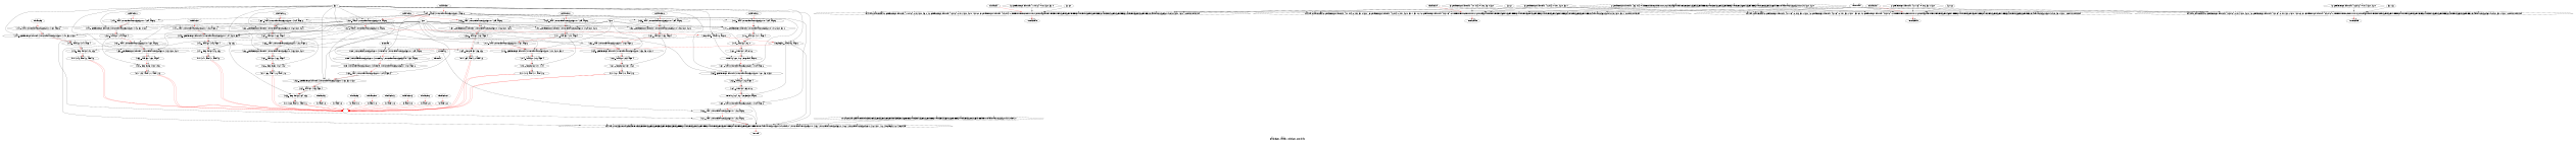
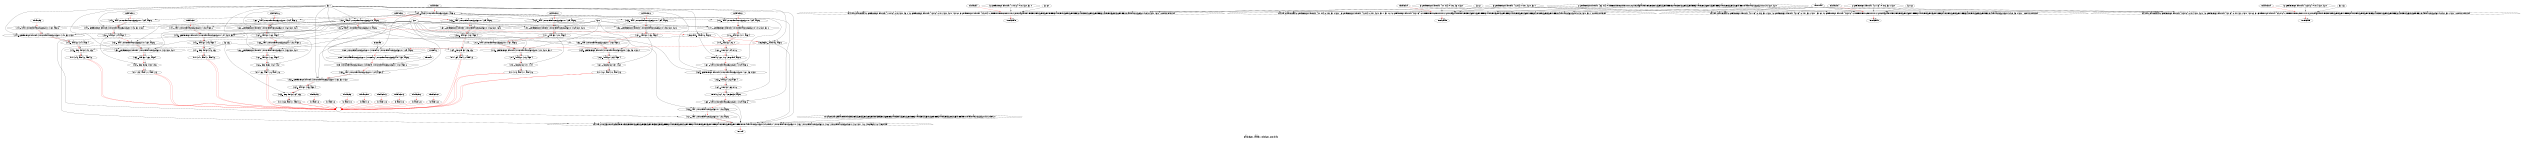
  digraph {
    compound=true
    label="Black edges - dataflow, red edges - control flow"
    n1 [label="  %t29 = alloca %struct.xf_Mat_2_256_256_1_*, align 8"]
    n2 [label="  %t30 = alloca %struct.xf_Mat_2_256_256_1_*, align 8"]
    n3 [label="  store %struct.xf_Mat_2_256_256_1_* %_src_matx, %struct.xf_Mat_2_256_256_1_** %t29, align 8"]
    n4 [label="  %t32 = load %struct.xf_Mat_2_256_256_1_** %t29, align 8"]
    n5 [label="  %t36 = load %struct.xf_Mat_2_256_256_1_** %t29, align 8"]
    n6 [label="  %t48 = load %struct.xf_Mat_2_256_256_1_** %t29, align 8"]
    n7 [label="  %t55 = load %struct.xf_Mat_2_256_256_1_** %t29, align 8"]
    n8 [label="  %t62 = load %struct.xf_Mat_2_256_256_1_** %t29, align 8"]
    n9 [label="  %t69 = load %struct.xf_Mat_2_256_256_1_** %t29, align 8"]
    n10 [label="  %t76 = load %struct.xf_Mat_2_256_256_1_** %t29, align 8"]
    n11 [label="  %t81 = load %struct.xf_Mat_2_256_256_1_** %t29, align 8"]
    n12 [label="  %t85 = load %struct.xf_Mat_2_256_256_1_** %t29, align 8"]
    n13 [label="  %t31 = alloca %struct.xf_Mat_2_256_256_1_*, align 8"]
    n14 [label="  store %struct.xf_Mat_2_256_256_1_* %_src_maty, %struct.xf_Mat_2_256_256_1_** %t30, align 8"]
    n15 [label="  %t40 = load %struct.xf_Mat_2_256_256_1_** %t30, align 8"]
    n16 [label="  %t44 = load %struct.xf_Mat_2_256_256_1_** %t30, align 8"]
    n17 [label="  %t51 = load %struct.xf_Mat_2_256_256_1_** %t30, align 8"]
    n18 [label="  %t58 = load %struct.xf_Mat_2_256_256_1_** %t30, align 8"]
    n19 [label="  %t86 = load %struct.xf_Mat_2_256_256_1_** %t30, align 8"]
    n20 [label="  %t33 = getelementptr inbounds %struct.xf_Mat_2_256_256_1_* %t32, i32 0, i32 1"]
    n21 [label="  %t37 = getelementptr inbounds %struct.xf_Mat_2_256_256_1_* %t36, i32 0, i32 2"]
    n22 [label="  %t49 = getelementptr inbounds %struct.xf_Mat_2_256_256_1_* %t48, i32 0, i32 1"]
    n23 [label="  %t56 = getelementptr inbounds %struct.xf_Mat_2_256_256_1_* %t55, i32 0, i32 2"]
    n24 [label="  %t63 = getelementptr inbounds %struct.xf_Mat_2_256_256_1_* %t62, i32 0, i32 1"]
    n25 [label="  %t70 = getelementptr inbounds %struct.xf_Mat_2_256_256_1_* %t69, i32 0, i32 2"]
    n26 [label="  %t77 = getelementptr inbounds %struct.xf_Mat_2_256_256_1_* %t76, i32 0, i32 2"]
    n27 [label="  %t82 = getelementptr inbounds %struct.xf_Mat_2_256_256_1_* %t81, i32 0, i32 1"]
    n28 [label="  call void @_ZL159p_ZN2xf13xfPhaseKernelILi2ELi2ELi256ELi256ELi3ELi3ELi1ELi5ELi5ELi256EEER3MatILi2ELi256ELi256ELi1EER3MatILi2ELi256ELi256ELi1EER3MatILi2ELi256ELi256ELi1EEiRtRt_1R19xf_Mat_2_256_256_1_S0_S0_iRtS1_(%struct.xf_Mat_2_256_256_1_* %t85, %struct.xf_Mat_2_256_256_1_* %t86, %struct.xf_Mat_2_256_256_1_* %t87, i32 1, i16* %imgheight, i16* %imgwidth)"]
    n29 [label="  %imgwidth = alloca i16, align 2"]
    n30 [label="  store %struct.xf_Mat_2_256_256_1_* %_dst_mat, %struct.xf_Mat_2_256_256_1_** %t31, align 8"]
    n31 [label="  %t65 = load %struct.xf_Mat_2_256_256_1_** %t31, align 8"]
    n32 [label="  %t72 = load %struct.xf_Mat_2_256_256_1_** %t31, align 8"]
    n33 [label="  %t87 = load %struct.xf_Mat_2_256_256_1_** %t31, align 8"]
    n34 [label="  %t41 = getelementptr inbounds %struct.xf_Mat_2_256_256_1_* %t40, i32 0, i32 1"]
    n35 [label="  %t45 = getelementptr inbounds %struct.xf_Mat_2_256_256_1_* %t44, i32 0, i32 2"]
    n36 [label="  %t52 = getelementptr inbounds %struct.xf_Mat_2_256_256_1_* %t51, i32 0, i32 1"]
    n37 [label="  %t59 = getelementptr inbounds %struct.xf_Mat_2_256_256_1_* %t58, i32 0, i32 2"]
    n38 [label="  %imgheight = alloca i16, align 2"]
    n39 [label="  store i16 %t80, i16* %imgwidth, align 2"]
    n40 [label="  %t66 = getelementptr inbounds %struct.xf_Mat_2_256_256_1_* %t65, i32 0, i32 1"]
    n41 [label="  %t73 = getelementptr inbounds %struct.xf_Mat_2_256_256_1_* %t72, i32 0, i32 2"]
    n42 [label="  store i16 %t84, i16* %imgheight, align 2"]
    n43 [label="  ret void"]
    n44 [label="  %t34 = load i32* %t33, align 4"]
    n45 [label="  %t35 = icmp sle i32 %t34, 256"]
    n46 [label="  br i1 %t35, label %1, label %3"]
    ""
    unk_block_1
    "i32 1"
    n50 [label="  %t42 = load i32* %t41, align 4"]
    n51 [label="  %t50 = load i32* %t49, align 4"]
    n52 [label="  %t53 = load i32* %t52, align 4"]
    n53 [label="  %t64 = load i32* %t63, align 4"]
    n54 [label="  %t67 = load i32* %t66, align 4"]
    n55 [label="  %t83 = load i32* %t82, align 4"]
    _src_matx
    _src_maty
    _dst_mat
    "i32 0"
    n60 [label="  %t79 = ashr i32 %t78, 0"]
    n61 [label="  %t38 = load i32* %t37, align 4"]
    n62 [label="  %t46 = load i32* %t45, align 4"]
    n63 [label="  %t57 = load i32* %t56, align 4"]
    n64 [label="  %t60 = load i32* %t59, align 4"]
    n65 [label="  %t71 = load i32* %t70, align 4"]
    n66 [label="  %t74 = load i32* %t73, align 4"]
    n67 [label="  %t78 = load i32* %t77, align 4"]
    n68 [label="  %t80 = trunc i32 %t79 to i16"]
    "i32 256"
    n70 [label="  %t39 = icmp sle i32 %t38, 256"]
    n71 [label="  %t43 = icmp sle i32 %t42, 256"]
    n72 [label="  %t47 = icmp sle i32 %t46, 256"]
    n73 [label="  br i1 %t39, label %2, label %3"]
    n74 [label="  br i1 %t43, label %6, label %8"]
    n75 [label="  br i1 %t47, label %7, label %8"]
    unk_block_2
    "i32 2"
    n78 [label="  br label %5"]
    unk_block_3
    n80 [label="  call void @__assert_fail(i8* getelementptr inbounds ([110 x i8]* @.str, i32 0, i32 0), i8* getelementptr inbounds ([13 x i8]* @.str1, i32 0, i32 0), i32 180, i8* getelementptr inbounds ([223 x i8]* @__PRETTY_FUNCTION__._ZL127p_ZN2xf5phaseILi1ELi2ELi2ELi256ELi256ELi1EEER3MatILi2ELi256ELi256ELi1EER3MatILi2ELi256ELi256ELi1EER3MatILi2ELi256ELi256ELi1EE_1R19xf_Mat_2_256_256_1_S0_S0_, i32 0, i32 0)) noreturn nounwind"]
    n81 [label="  unreachable"]
    unk_block_4
    "i8* getelementptr inbounds ([110 x i8]* @.str, i32 0, i32 0)"
    "i8* getelementptr inbounds ([13 x i8]* @.str1, i32 0, i32 0)"
    n85 [label="  call void @__assert_fail(i8* getelementptr inbounds ([110 x i8]* @.str2, i32 0, i32 0), i8* getelementptr inbounds ([13 x i8]* @.str1, i32 0, i32 0), i32 181, i8* getelementptr inbounds ([223 x i8]* @__PRETTY_FUNCTION__._ZL127p_ZN2xf5phaseILi1ELi2ELi2ELi256ELi256ELi1EEER3MatILi2ELi256ELi256ELi1EER3MatILi2ELi256ELi256ELi1EER3MatILi2ELi256ELi256ELi1EE_1R19xf_Mat_2_256_256_1_S0_S0_, i32 0, i32 0)) noreturn nounwind"]
    n86 [label="  call void @__assert_fail(i8* getelementptr inbounds ([121 x i8]* @.str3, i32 0, i32 0), i8* getelementptr inbounds ([13 x i8]* @.str1, i32 0, i32 0), i32 182, i8* getelementptr inbounds ([223 x i8]* @__PRETTY_FUNCTION__._ZL127p_ZN2xf5phaseILi1ELi2ELi2ELi256ELi256ELi1EEER3MatILi2ELi256ELi256ELi1EER3MatILi2ELi256ELi256ELi1EER3MatILi2ELi256ELi256ELi1EE_1R19xf_Mat_2_256_256_1_S0_S0_, i32 0, i32 0)) noreturn nounwind"]
    n87 [label="  call void @__assert_fail(i8* getelementptr inbounds ([125 x i8]* @.str4, i32 0, i32 0), i8* getelementptr inbounds ([13 x i8]* @.str1, i32 0, i32 0), i32 183, i8* getelementptr inbounds ([223 x i8]* @__PRETTY_FUNCTION__._ZL127p_ZN2xf5phaseILi1ELi2ELi2ELi256ELi256ELi1EEER3MatILi2ELi256ELi256ELi1EER3MatILi2ELi256ELi256ELi1EER3MatILi2ELi256ELi256ELi1EE_1R19xf_Mat_2_256_256_1_S0_S0_, i32 0, i32 0)) noreturn nounwind"]
    n88 [label="  unreachable"]
    n89 [label="  unreachable"]
    n90 [label="  unreachable"]
    "i32 180"
    "i8* getelementptr inbounds ([223 x i8]* @__PRETTY_FUNCTION__._ZL127p_ZN2xf5phaseILi1ELi2ELi2ELi256ELi256ELi1EEER3MatILi2ELi256ELi256ELi1EER3MatILi2ELi256ELi256ELi1EER3MatILi2ELi256ELi256ELi1EE_1R19xf_Mat_2_256_256_1_S0_S0_, i32 0, i32 0)"
    __assert_fail
    n94 [label="  br label %5"]
    unk_block_6
    unk_block_7
    n97 [label="  br label %10"]
    unk_block_8
    unk_block_9
    "i8* getelementptr inbounds ([110 x i8]* @.str2, i32 0, i32 0)"
    "i32 181"
    n102 [label="  br label %10"]
    unk_block_10
    n104 [label="  %t54 = icmp eq i32 %t50, %t53"]
    n105 [label="  br i1 %t54, label %11, label %13"]
    unk_block_11
    n107 [label="  %t61 = icmp eq i32 %t57, %t60"]
    n108 [label="  br i1 %t61, label %12, label %13"]
    unk_block_12
    n110 [label="  br label %15"]
    unk_block_13
    unk_block_14
    "i8* getelementptr inbounds ([121 x i8]* @.str3, i32 0, i32 0)"
    "i32 182"
    n115 [label="  br label %15"]
    unk_block_15
    n117 [label="  %t68 = icmp eq i32 %t64, %t67"]
    n118 [label="  br i1 %t68, label %16, label %18"]
    unk_block_16
    n120 [label="  %t75 = icmp eq i32 %t71, %t74"]
    n121 [label="  br i1 %t75, label %17, label %18"]
    unk_block_17
    n123 [label="  br label %20"]
    unk_block_18
+   unk_block_19
    "i8* getelementptr inbounds ([125 x i8]* @.str4, i32 0, i32 0)"
    "i32 183"
    n128 [label="  br label %20"]
    unk_block_20
    n130 [label="  %t84 = trunc i32 %t83 to i16"]
    unk_block_21
    _ZL159p_ZN2xf13xfPhaseKernelILi2ELi2ELi256ELi256ELi3ELi3ELi1ELi5ELi5ELi256EEER3MatILi2ELi256ELi256ELi1EER3MatILi2ELi256ELi256ELi1EER3MatILi2ELi256ELi256ELi1EEiRtRt_1R19xf_Mat_2_256_256_1_S0_S0_iRtS1_
    n1 -> n2 [color=red weight=2]
    n1 -> n3
    n1 -> n4
    n1 -> n5
    n1 -> n6
    n1 -> n7
    n1 -> n8
    n1 -> n9
    n1 -> n10
    n1 -> n11
    n1 -> n12
    n2 -> n13 [color=red weight=2]
    n2 -> n14
    n2 -> n15
    n2 -> n16
    n2 -> n17
    n2 -> n18
-   _src_maty -> n19
+   n2 -> n19
    n3 -> n14 [color=red weight=2]
    n4 -> n20 [color=red weight=2]
    n4 -> n20
    n5 -> n21 [color=red weight=2]
    n5 -> n21
    n6 -> n22 [color=red weight=2]
    n6 -> n22
    n7 -> n23 [color=red weight=2]
    n7 -> n23
    n8 -> n24 [color=red weight=2]
    n8 -> n24
    n9 -> n25 [color=red weight=2]
    n9 -> n25
    n10 -> n26 [color=red weight=2]
    n10 -> n26
    n11 -> n27 [color=red weight=2]
    n11 -> n27
    n12 -> n19 [color=red weight=2]
    n12 -> n28
    n13 -> n29 [color=red weight=2]
    n13 -> n30
    n13 -> n31
    n13 -> n32
    n13 -> n33
    n14 -> n30 [color=red weight=2]
    n15 -> n34 [color=red weight=2]
    n15 -> n34
    n16 -> n35 [color=red weight=2]
    n16 -> n35
    n17 -> n36 [color=red weight=2]
    n17 -> n36
    n18 -> n37 [color=red weight=2]
    n18 -> n37
    n19 -> n28
    n19 -> n33 [color=red weight=2]
    n20 -> n44 [color=red weight=2]
    n20 -> n44
    n21 -> n61 [color=red weight=2]
    n21 -> n61
    n22 -> n51 [color=red weight=2]
    n22 -> n51
    n23 -> n63 [color=red weight=2]
    n23 -> n63
    n24 -> n53 [color=red weight=2]
    n24 -> n53
    n25 -> n65 [color=red weight=2]
    n25 -> n65
    n26 -> n67 [color=red weight=2]
    n26 -> n67
    n27 -> n55 [color=red weight=2]
    n27 -> n55
    n28 -> n43 [color=red weight=2]
    n29 -> n28
    n29 -> n38 [color=red weight=2]
    n29 -> n39
    n30 -> n4 [color=red weight=2]
    n31 -> n40 [color=red weight=2]
    n31 -> n40
    n32 -> n41 [color=red weight=2]
    n32 -> n41
    n33 -> n28 [color=red weight=2]
    n33 -> n28
    n34 -> n50 [color=red weight=2]
    n34 -> n50
    n35 -> n62 [color=red weight=2]
    n35 -> n62
    n36 -> n52 [color=red weight=2]
    n36 -> n52
    n37 -> n64 [color=red weight=2]
    n37 -> n64
    n38 -> n3 [color=red weight=2]
    n38 -> n28
    n38 -> n42
    n39 -> n11 [color=red weight=2]
    n40 -> n54 [color=red weight=2]
    n40 -> n54
    n41 -> n66 [color=red weight=2]
    n41 -> n66
    n42 -> n12 [color=red weight=2]
    n44 -> n45 [color=red weight=2]
    n44 -> n45
    n45 -> n46 [color=red weight=2]
    n45 -> n46
    n46 -> "" [color=red]
    n46 -> "" [color=red]
    unk_block_1 -> n1 [color=red]
    "i32 1" -> n1
    "i32 1" -> n2
    "i32 1" -> n13
    "i32 1" -> n20
    "i32 1" -> n22
    "i32 1" -> n24
    "i32 1" -> n27
    "i32 1" -> n28
    "i32 1" -> n29
    "i32 1" -> n34
    "i32 1" -> n36
    "i32 1" -> n38
    "i32 1" -> n40
    n50 -> n71 [color=red weight=2]
    n50 -> n71
    n51 -> n17 [color=red weight=2]
    n51 -> n104
    n52 -> n104 [color=red weight=2]
    n52 -> n104
    n53 -> n31 [color=red weight=2]
    n53 -> n117
    n54 -> n117 [color=red weight=2]
    n54 -> n117
    n55 -> n130 [color=red weight=2]
    n55 -> n130
    _src_matx -> n3
    _src_maty -> n14
    _dst_mat -> n30
    "i32 0" -> n20
    "i32 0" -> n21
    "i32 0" -> n22
    "i32 0" -> n23
    "i32 0" -> n24
    "i32 0" -> n25
    "i32 0" -> n26
    "i32 0" -> n27
    "i32 0" -> n34
    "i32 0" -> n35
    "i32 0" -> n36
    "i32 0" -> n37
    "i32 0" -> n40
    "i32 0" -> n41
    "i32 0" -> n60
    n60 -> n68 [color=red weight=2]
    n60 -> n68
    n61 -> n70 [color=red weight=2]
    n61 -> n70
    n62 -> n72 [color=red weight=2]
    n62 -> n72
    n63 -> n18 [color=red weight=2]
    n63 -> n107
    n64 -> n107 [color=red weight=2]
    n64 -> n107
    n65 -> n32 [color=red weight=2]
    n65 -> n120
    n66 -> n120 [color=red weight=2]
    n66 -> n120
    n67 -> n60 [color=red weight=2]
    n67 -> n60
    n68 -> n39 [color=red weight=2]
    n68 -> n39
    "i32 256" -> n45
    "i32 256" -> n70
    "i32 256" -> n71
    "i32 256" -> n72
    n70 -> n73 [color=red weight=2]
    n70 -> n73
    n71 -> n74 [color=red weight=2]
    n71 -> n74
    n72 -> n75 [color=red weight=2]
    n72 -> n75
    n73 -> "" [color=red]
    n73 -> "" [color=red]
    n74 -> "" [color=red]
    n74 -> "" [color=red]
    n75 -> "" [color=red]
    n75 -> "" [color=red]
    unk_block_2 -> n5 [color=red]
    "i32 2" -> n21
    "i32 2" -> n23
    "i32 2" -> n25
    "i32 2" -> n26
    "i32 2" -> n35
    "i32 2" -> n37
    "i32 2" -> n41
    n78 -> "" [color=red]
    unk_block_3 -> n78 [color=red]
    n80 -> n81 [color=red weight=2]
    unk_block_4 -> n80 [color=red]
    "i8* getelementptr inbounds ([110 x i8]* @.str, i32 0, i32 0)" -> n80
    "i8* getelementptr inbounds ([13 x i8]* @.str1, i32 0, i32 0)" -> n80
    "i8* getelementptr inbounds ([13 x i8]* @.str1, i32 0, i32 0)" -> n85
    "i8* getelementptr inbounds ([13 x i8]* @.str1, i32 0, i32 0)" -> n86
    "i8* getelementptr inbounds ([13 x i8]* @.str1, i32 0, i32 0)" -> n87
    n85 -> n88 [color=red weight=2]
    n86 -> n89 [color=red weight=2]
    n87 -> n90 [color=red weight=2]
    "i32 180" -> n80
    "i8* getelementptr inbounds ([223 x i8]* @__PRETTY_FUNCTION__._ZL127p_ZN2xf5phaseILi1ELi2ELi2ELi256ELi256ELi1EEER3MatILi2ELi256ELi256ELi1EER3MatILi2ELi256ELi256ELi1EER3MatILi2ELi256ELi256ELi1EE_1R19xf_Mat_2_256_256_1_S0_S0_, i32 0, i32 0)" -> n80
    "i8* getelementptr inbounds ([223 x i8]* @__PRETTY_FUNCTION__._ZL127p_ZN2xf5phaseILi1ELi2ELi2ELi256ELi256ELi1EEER3MatILi2ELi256ELi256ELi1EER3MatILi2ELi256ELi256ELi1EER3MatILi2ELi256ELi256ELi1EE_1R19xf_Mat_2_256_256_1_S0_S0_, i32 0, i32 0)" -> n85
    "i8* getelementptr inbounds ([223 x i8]* @__PRETTY_FUNCTION__._ZL127p_ZN2xf5phaseILi1ELi2ELi2ELi256ELi256ELi1EEER3MatILi2ELi256ELi256ELi1EER3MatILi2ELi256ELi256ELi1EER3MatILi2ELi256ELi256ELi1EE_1R19xf_Mat_2_256_256_1_S0_S0_, i32 0, i32 0)" -> n86
    "i8* getelementptr inbounds ([223 x i8]* @__PRETTY_FUNCTION__._ZL127p_ZN2xf5phaseILi1ELi2ELi2ELi256ELi256ELi1EEER3MatILi2ELi256ELi256ELi1EER3MatILi2ELi256ELi256ELi1EER3MatILi2ELi256ELi256ELi1EE_1R19xf_Mat_2_256_256_1_S0_S0_, i32 0, i32 0)" -> n87
    __assert_fail -> n80
    __assert_fail -> n85
    __assert_fail -> n86
    __assert_fail -> n87
    n94 -> "" [color=red]
    unk_block_6 -> n15 [color=red]
    unk_block_7 -> n16 [color=red]
    n97 -> "" [color=red]
    unk_block_8 -> n97 [color=red]
    unk_block_9 -> n85 [color=red]
    "i8* getelementptr inbounds ([110 x i8]* @.str2, i32 0, i32 0)" -> n85
    "i32 181" -> n85
    n102 -> "" [color=red]
    unk_block_10 -> n102 [color=red]
    n104 -> n105 [color=red weight=2]
    n104 -> n105
    n105 -> "" [color=red]
    n105 -> "" [color=red]
    unk_block_11 -> n6 [color=red]
    n107 -> n108 [color=red weight=2]
    n107 -> n108
    n108 -> "" [color=red]
    n108 -> "" [color=red]
    unk_block_12 -> n7 [color=red]
    n110 -> "" [color=red]
    unk_block_13 -> n110 [color=red]
    unk_block_14 -> n86 [color=red]
    "i8* getelementptr inbounds ([121 x i8]* @.str3, i32 0, i32 0)" -> n86
    "i32 182" -> n86
    n115 -> "" [color=red]
    unk_block_15 -> n115 [color=red]
    n117 -> n118 [color=red weight=2]
    n117 -> n118
    n118 -> "" [color=red]
    n118 -> "" [color=red]
    unk_block_16 -> n8 [color=red]
    n120 -> n121 [color=red weight=2]
    n120 -> n121
    n121 -> "" [color=red]
    n121 -> "" [color=red]
    unk_block_17 -> n9 [color=red]
    n123 -> "" [color=red]
    unk_block_18 -> n123 [color=red]
+   unk_block_19 -> n87 [color=red]
    "i8* getelementptr inbounds ([125 x i8]* @.str4, i32 0, i32 0)" -> n87
    "i32 183" -> n87
    n128 -> "" [color=red]
    unk_block_20 -> n128 [color=red]
    n130 -> n42 [color=red weight=2]
    n130 -> n42
    unk_block_21 -> n10 [color=red]
    _ZL159p_ZN2xf13xfPhaseKernelILi2ELi2ELi256ELi256ELi3ELi3ELi1ELi5ELi5ELi256EEER3MatILi2ELi256ELi256ELi1EER3MatILi2ELi256ELi256ELi1EER3MatILi2ELi256ELi256ELi1EEiRtRt_1R19xf_Mat_2_256_256_1_S0_S0_iRtS1_ -> n28
  }
